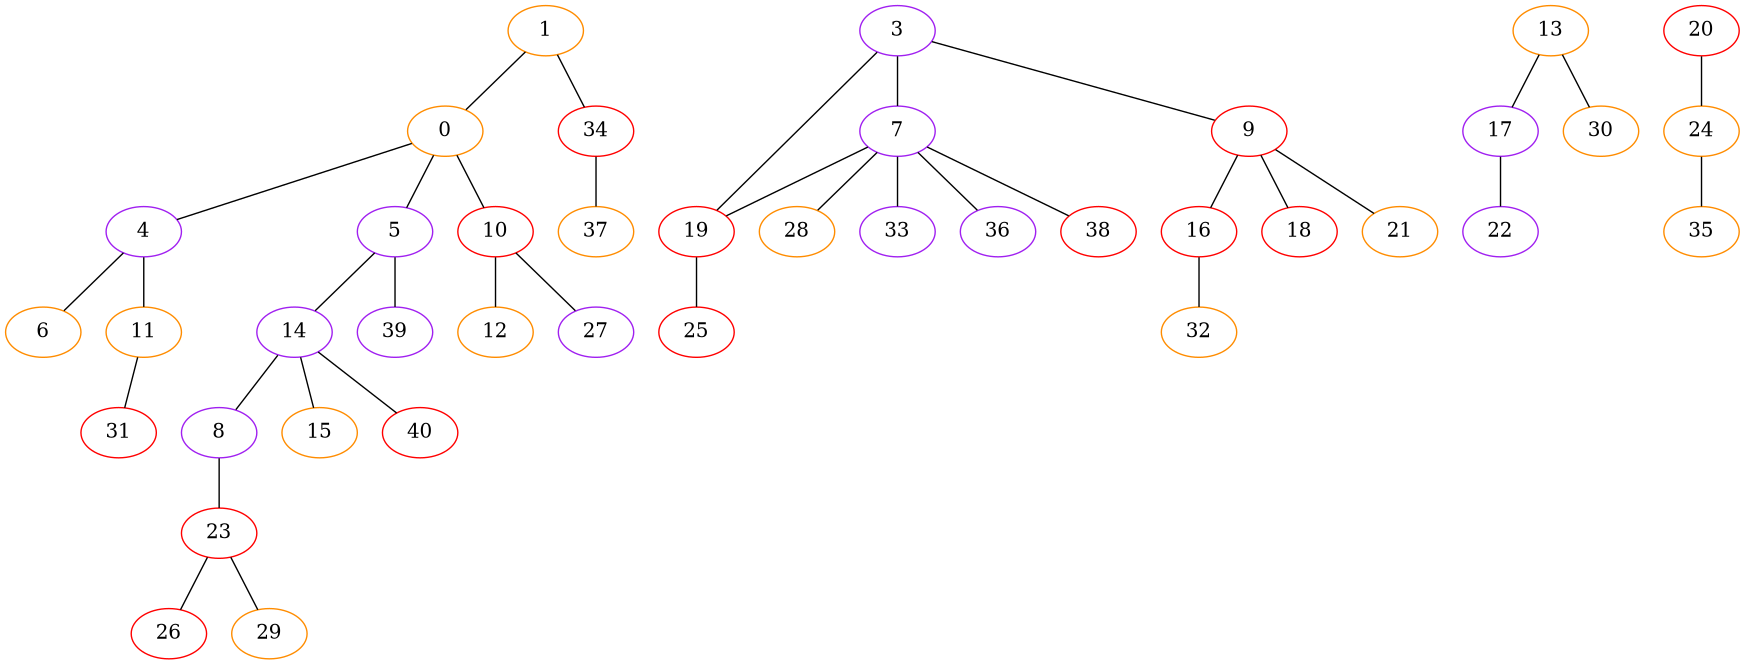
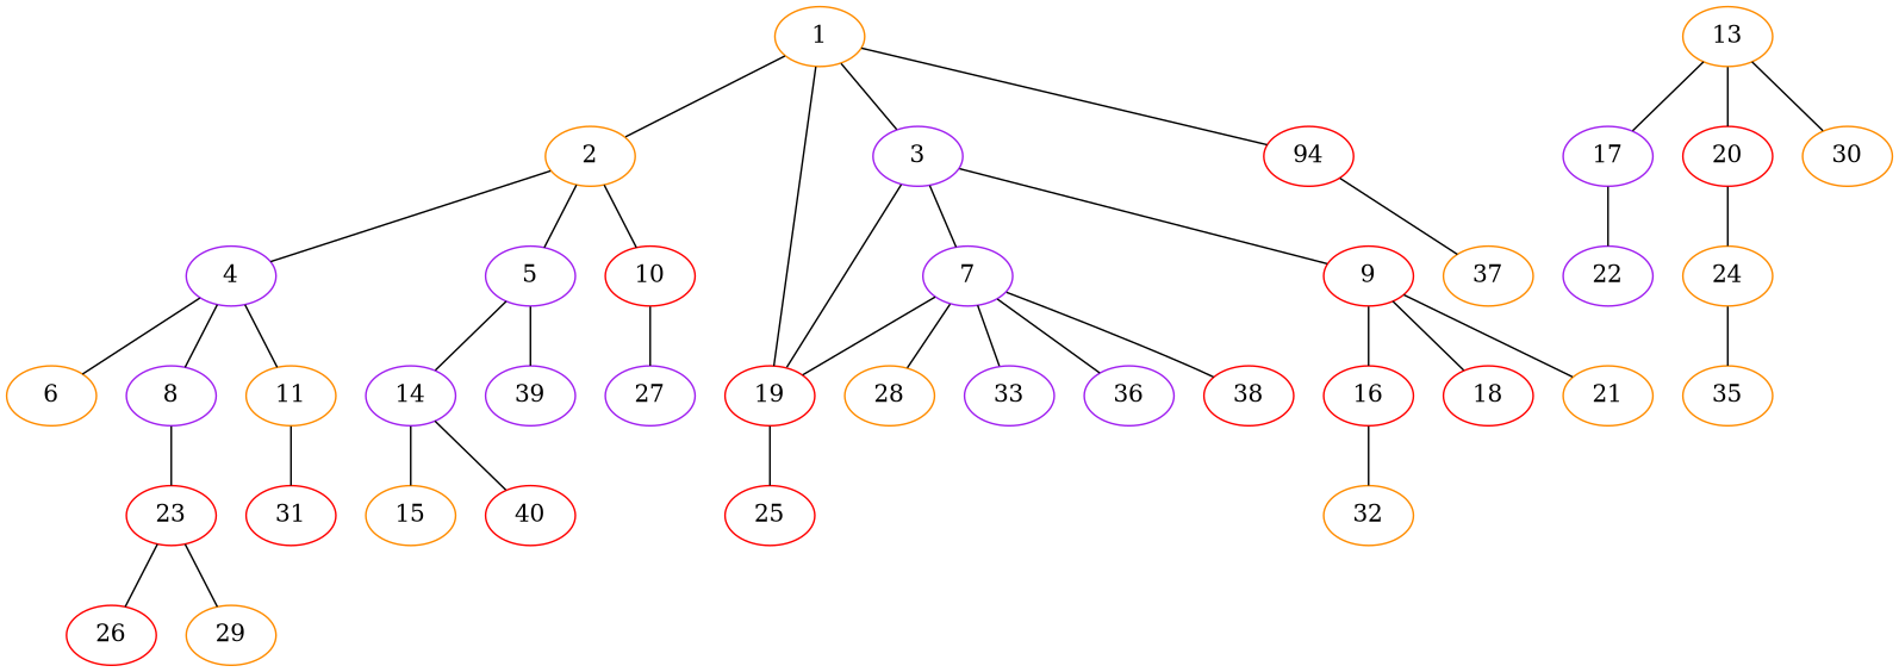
  graph {
    node [color=darkorange]
    1
-   2 [label=0]
+   2
    3 [color=purple]
    19 [color=red]
-   34 [color=red]
+   34 [color=red label=94]
    4 [color=purple]
    5 [color=purple]
    10 [color=red]
    7 [color=purple]
    9 [color=red]
    25 [color=red]
    37
    6
    8 [color=purple]
    11
    14 [color=purple]
    39 [color=purple]
-   12
    27 [color=purple]
    28
    33 [color=purple]
    36 [color=purple]
    38 [color=red]
    16 [color=red]
    18 [color=red]
    21
    23 [color=red]
    31 [color=red]
    15
    40 [color=red]
    17 [color=purple]
    13
    20 [color=red]
    30
    32
    26 [color=red]
    29
    22 [color=purple]
    24
    35
    1 -- 2
+   1 -- 3
+   1 -- 19
    1 -- 34
    2 -- 4
    2 -- 5
    2 -- 10
    3 -- 19
    3 -- 7
    3 -- 9
    19 -- 25
    34 -- 37
    4 -- 6
-   14 -- 8
+   4 -- 8
    4 -- 11
    5 -- 14
    5 -- 39
-   10 -- 12
    10 -- 27
    7 -- 19
    7 -- 28
    7 -- 33
    7 -- 36
    7 -- 38
    9 -- 16
    9 -- 18
    9 -- 21
    8 -- 23
    11 -- 31
    14 -- 15
    14 -- 40
    16 -- 32
    23 -- 26
    23 -- 29
    17 -- 22
    13 -- 17
+   13 -- 20
    13 -- 30
    20 -- 24
    24 -- 35
  }
